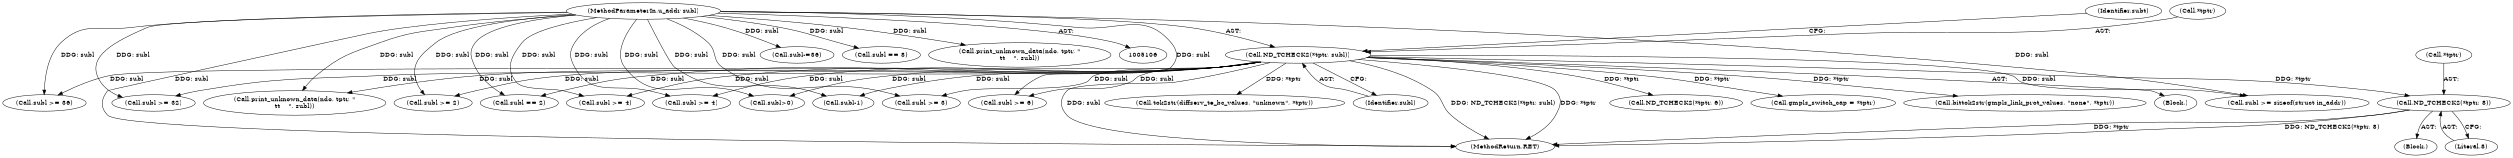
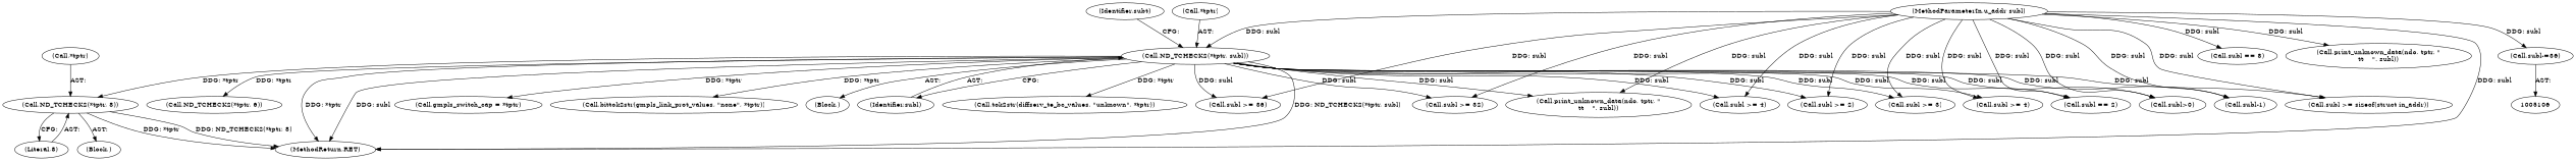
  digraph {
    n1 [label="(Call,ND_TCHECK2(*tptr, 8))"]
    n2 [label="(MethodReturn,RET)"]
    n3 [label="(Literal,8)"]
    n4 [label="(Block,)"]
    n5 [label="(Call,ND_TCHECK2(*tptr, subl))"]
    n6 [label="(Call,ND_TCHECK2(*tptr, 6))"]
    n7 [label="(Call,subl == 2)"]
    n8 [label="(Call,subl >= 4)"]
    n9 [label="(Call,gmpls_switch_cap = *tptr)"]
    n10 [label="(Call,bittok2str(gmpls_link_prot_values, \"none\", *tptr))"]
    n11 [label="(Call,subl >= 3)"]
-   n12 [label="(Call,subl >= 6)"]
    n13 [label="(Block,)"]
    n14 [label="(Call,subl >= sizeof(struct in_addr))"]
    n15 [label="(Identifier,subl)"]
    n16 [label="(Call,subl >= 36)"]
    n17 [label="(Call,subl >= 32)"]
    n18 [label="(Call,tok2str(diffserv_te_bc_values, \"unknown\", *tptr))"]
    n19 [label="(Call,print_unknown_data(ndo, tptr, \"\n\t\t    \", subl))"]
    n20 [label="(Call,subl >= 2)"]
    n21 [label="(Call,subl >= 4)"]
    n22 [label="(Call,subl>0)"]
    n23 [label="(Call,subl-1)"]
    n24 [label="(MethodParameterIn,u_addr subl)"]
    n25 [label="(Call,subl-=36)"]
    n26 [label="(Call,subl == 8)"]
    n27 [label="(Call,print_unknown_data(ndo, tptr, \"\n\t\t    \", subl))"]
    n28 [label=1005106]
    n29 [label="(Identifier,subt)"]
    n30 [label="(Call,*tptr)"]
    n31 [label="(Call,*tptr)"]
    n1 -> n2 [label="DDG: *tptr"]
    n1 -> n2 [label="DDG: ND_TCHECK2(*tptr, 8)"]
    n1 -> n3 [label="CFG: "]
    n1 -> n4 [label="AST: "]
    n3 -> n1 [label="AST: "]
    n5 -> n1 [label="DDG: *tptr"]
    n5 -> n2 [label="DDG: ND_TCHECK2(*tptr, subl)"]
    n5 -> n2 [label="DDG: *tptr"]
    n5 -> n2 [label="DDG: subl"]
    n5 -> n6 [label="DDG: *tptr"]
    n5 -> n7 [label="DDG: subl"]
    n5 -> n8 [label="DDG: subl"]
    n5 -> n9 [label="DDG: *tptr"]
    n5 -> n10 [label="DDG: *tptr"]
    n5 -> n11 [label="DDG: subl"]
-   n5 -> n12 [label="DDG: subl"]
    n5 -> n13 [label="AST: "]
    n5 -> n14 [label="DDG: subl"]
    n5 -> n15 [label="CFG: "]
    n5 -> n16 [label="DDG: subl"]
    n5 -> n17 [label="DDG: subl"]
    n5 -> n18 [label="DDG: *tptr"]
    n5 -> n19 [label="DDG: subl"]
    n5 -> n20 [label="DDG: subl"]
    n5 -> n21 [label="DDG: subl"]
    n5 -> n22 [label="DDG: subl"]
    n5 -> n23 [label="DDG: subl"]
    n15 -> n5 [label="AST: "]
    n24 -> n2 [label="DDG: subl"]
-   n24 -> n5 [label="AST: "]
+   n24 -> n5 [label="DDG: subl"]
    n24 -> n7 [label="DDG: subl"]
    n24 -> n8 [label="DDG: subl"]
    n24 -> n11 [label="DDG: subl"]
-   n24 -> n12 [label="DDG: subl"]
    n24 -> n14 [label="DDG: subl"]
    n24 -> n16 [label="DDG: subl"]
    n24 -> n17 [label="DDG: subl"]
    n24 -> n19 [label="DDG: subl"]
    n24 -> n20 [label="DDG: subl"]
    n24 -> n21 [label="DDG: subl"]
    n24 -> n22 [label="DDG: subl"]
    n24 -> n23 [label="DDG: subl"]
    n24 -> n25 [label="DDG: subl"]
    n24 -> n26 [label="DDG: subl"]
    n24 -> n27 [label="DDG: subl"]
-   n24 -> n28 [label="AST: "]
+   n25 -> n28 [label="AST: "]
    n29 -> n5 [label="CFG: "]
    n30 -> n5 [label="AST: "]
    n31 -> n1 [label="AST: "]
  }
